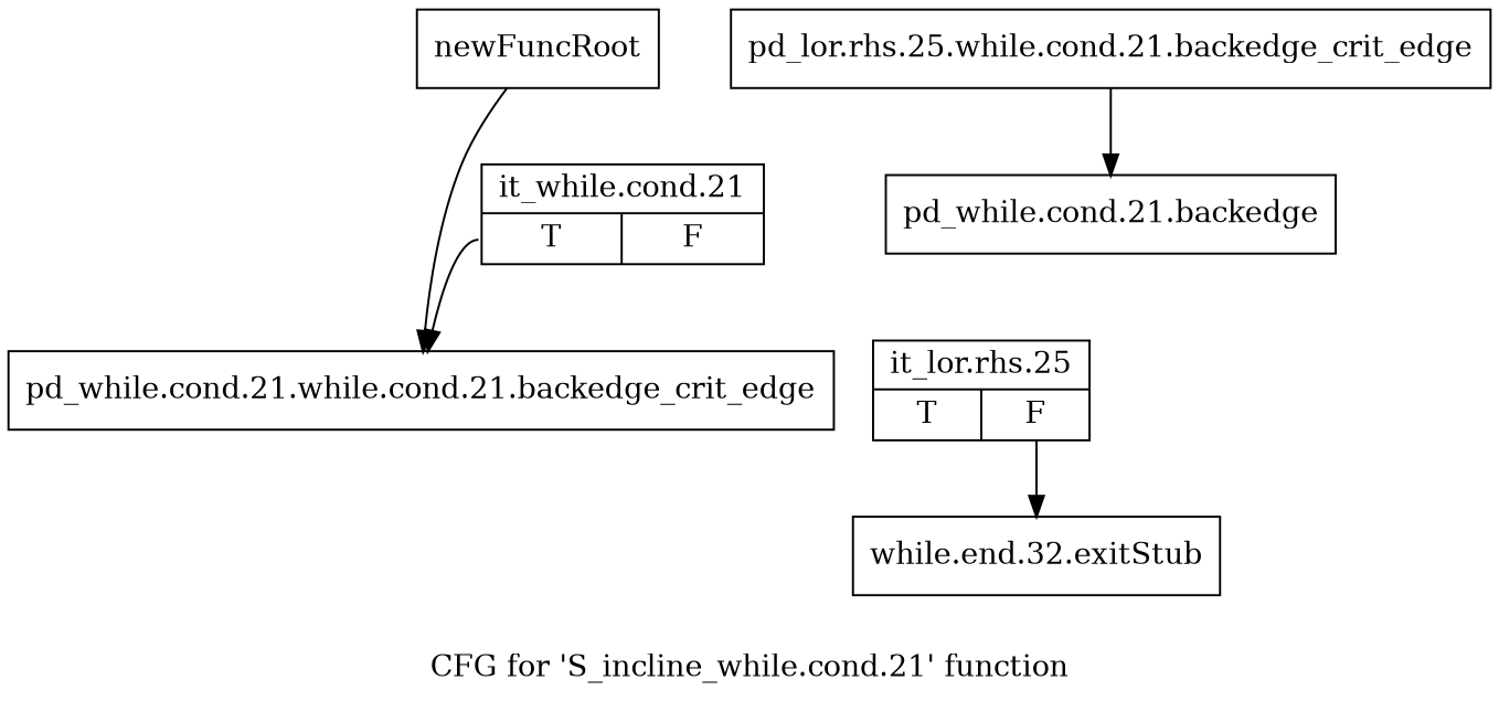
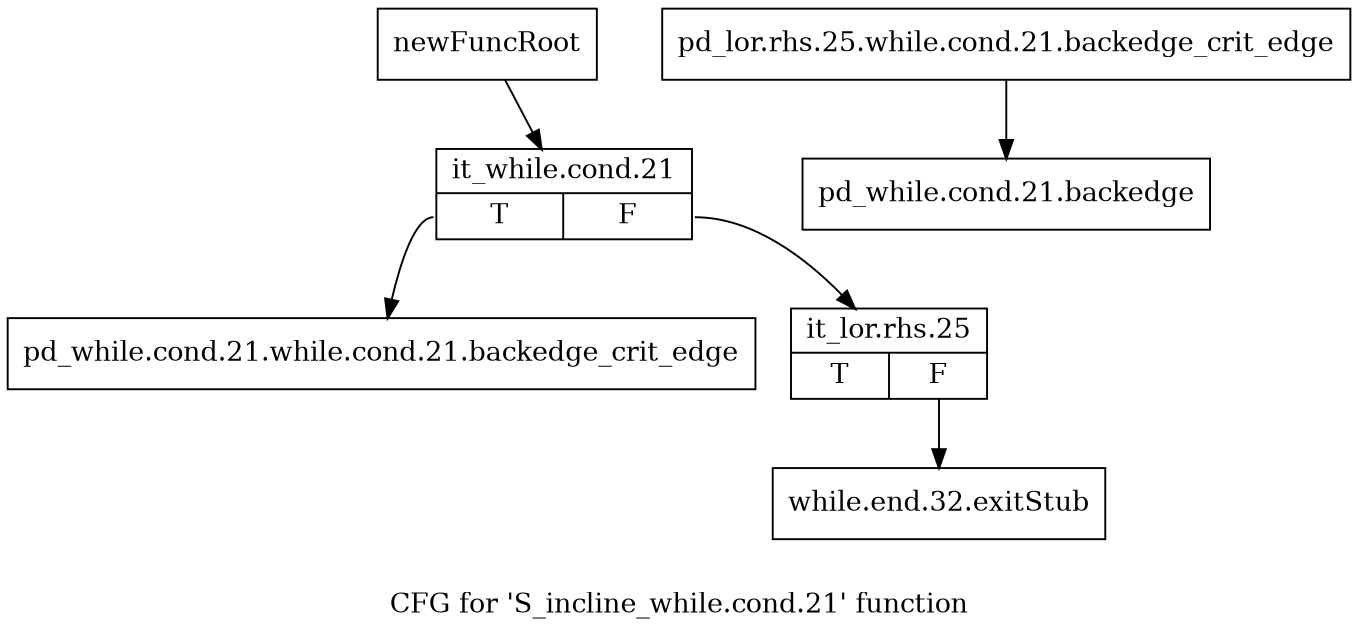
  digraph {
    label="CFG for 'S_incline_while.cond.21' function"
    node [shape=record]
    n1 [label="{newFuncRoot}"]
    n2 [label="{it_while.cond.21|{<s0>T|<s1>F}}"]
    n3 [label="{pd_while.cond.21.while.cond.21.backedge_crit_edge}"]
    n4 [label="{it_lor.rhs.25|{<s0>T|<s1>F}}"]
    n5 [label="{while.end.32.exitStub}"]
    n6 [label="{pd_while.cond.21.backedge}"]
    n7 [label="{pd_lor.rhs.25.while.cond.21.backedge_crit_edge}"]
-   n1 -> n3
+   n1 -> n2
    n2 -> n3 [tailport=s0]
+   n2 -> n4 [tailport=s1]
    n4 -> n5 [tailport=s1]
    n7 -> n6
  }
